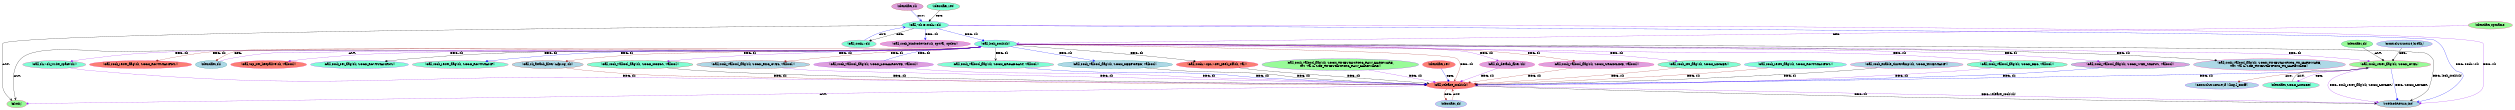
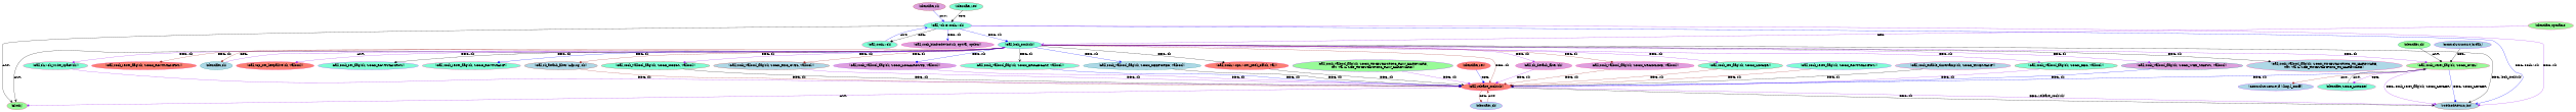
  digraph {
    node [color=deeppink fillcolor=aquamarine style=filled]
    edge [arrowhead=vee color=purple]
    n1 [fillcolor=palegreen label="(Call,sock_reset_flag(sk, SOCK_OVFL))"]
    n2 [fillcolor=salmon label="(Call,release_sock(sk))"]
    n3 [color=purple fillcolor=lightblue label="(ControlStructure,if (!ling.l_onoff))"]
    n4 [label="(Identifier,SOCK_LINGER)"]
    n5 [color=brown fillcolor=lightblue label="(MethodReturn,int)"]
    n6 [fillcolor=palegreen label="(Block,)"]
    n7 [color=purple fillcolor=lightblue label="(Identifier,sk)"]
    n8 [color=purple label="(Call,lock_sock(sk))"]
    n9 [color=brown label="(Call,sock_set_flag(sk, SOCK_LINGER))"]
    n10 [color=brown label="(Call,sock_valbool_flag(sk, SOCK_DBG, valbool))"]
    n11 [color=teal fillcolor=plum label="(Call,sock_valbool_flag(sk, SOCK_WIFI_STATUS, valbool))"]
    n12 [fillcolor=lightblue label="(Call,sock_valbool_flag(sk, SOCK_TIMESTAMPING_TX_HARDWARE,\n\t\t\t\t  val & SOF_TIMESTAMPING_TX_HARDWARE))"]
    n13 [label="(Call,sk->sk_write_space(sk))"]
    n14 [color=brown fillcolor=lightblue label="(Call,sk_attach_filter(&fprog, sk))"]
    n15 [color=brown label="(Call,sock_valbool_flag(sk, SOCK_NOFCS, valbool))"]
    n16 [color=brown fillcolor=lightblue label="(Call,sock_valbool_flag(sk, SOCK_RXQ_OVFL, valbool))"]
    n17 [color=purple fillcolor=plum label="(Call,sock_valbool_flag(sk, SOCK_LOCALROUTE, valbool))"]
    n18 [fillcolor=salmon label="(Call,sock_reset_flag(sk, SOCK_RCVTSTAMPNS))"]
    n19 [color=teal fillcolor=lightblue label="(Call,sock_valbool_flag(sk, SOCK_KEEPOPEN, valbool))"]
    n20 [label="(Call,sock_valbool_flag(sk, SOCK_BROADCAST, valbool))"]
    n21 [color=teal fillcolor=lightblue label="(Identifier,sk)"]
    n22 [fillcolor=salmon label="(Call,tcp_set_keepalive(sk, valbool))"]
    n23 [color=purple label="(Call,sock_set_flag(sk, SOCK_RCVTSTAMPNS))"]
    n24 [fillcolor=plum label="(Call,sk_detach_filter(sk))"]
    n25 [fillcolor=plum label="(Call,sock_valbool_flag(sk, SOCK_URGINLINE, valbool))"]
    n26 [label="(Call,sock_reset_flag(sk, SOCK_RCVTSTAMP))"]
    n27 [fillcolor=salmon label="(Call,sock->ops->set_peek_off(sk, val))"]
    n28 [color=purple label="(Call,*sk = sock->sk)"]
    n29 [label="(Call,sock->sk)"]
    n30 [fillcolor=plum label="(Call,sock_bindtodevice(sk, optval, optlen))"]
    n31 [fillcolor=palegreen label="(Identifier,optname)"]
    n32 [color=teal fillcolor=palegreen label="(Identifier,sk)"]
    n33 [color=brown fillcolor=plum label="(Identifier,sk)"]
    n34 [color=purple fillcolor=palegreen label="(Call,sock_valbool_flag(sk, SOCK_TIMESTAMPING_RAW_HARDWARE,\n\t\t\t\t  val & SOF_TIMESTAMPING_RAW_HARDWARE))"]
    n35 [fillcolor=salmon label="(Identifier,ret)"]
    n36 [color=purple fillcolor=lightblue label="(ControlStructure,break;)"]
    n37 [color=purple label="(Call,sock_reset_flag(sk, SOCK_RCVTSTAMPNS))"]
    n38 [color=brown label="(Identifier,ret)"]
    n39 [fillcolor=lightblue label="(Call,sock_enable_timestamp(sk, SOCK_TIMESTAMP))"]
    n1 -> n2 [arrowhead=diamond color=blue label="DDG: sk"]
    n1 -> n3 [arrowhead=dot color=brown label="AST: "]
    n1 -> n4 [arrowhead=dot label="CFG: "]
    n1 -> n5 [arrowhead=dot color=blue label="DDG: SOCK_LINGER"]
    n1 -> n5 [arrowhead=diamond label="DDG: sock_reset_flag(sk, SOCK_LINGER)"]
    n2 -> n5 [arrowhead=diamond label="DDG: release_sock(sk)"]
    n2 -> n5 [color=black label="DDG: sk"]
    n2 -> n6 [arrowhead=dot label="AST: "]
    n2 -> n7 [arrowhead=diamond color=brown label="CFG: "]
    n4 -> n1 [color=black label="AST: "]
    n7 -> n2 [color=brown label="AST: "]
    n8 -> n1 [arrowhead=dot label="DDG: sk"]
    n8 -> n2 [color=brown label="DDG: sk"]
    n8 -> n5 [color=black label="DDG: lock_sock(sk)"]
    n8 -> n6 [color=black label="AST: "]
    n8 -> n9 [arrowhead=diamond label="DDG: sk"]
    n8 -> n10 [label="DDG: sk"]
    n8 -> n11 [arrowhead=diamond label="DDG: sk"]
    n8 -> n12 [arrowhead=diamond color=black label="DDG: sk"]
    n8 -> n13 [arrowhead=dot label="DDG: sk"]
    n8 -> n14 [arrowhead=dot color=brown label="DDG: sk"]
    n8 -> n15 [arrowhead=dot label="DDG: sk"]
    n8 -> n16 [arrowhead=dot color=brown label="DDG: sk"]
-   n17 -> n8 [arrowhead=dot color=blue label="DDG: sk"]
+   n8 -> n17 [arrowhead=dot color=blue label="DDG: sk"]
    n8 -> n18 [arrowhead=diamond color=brown label="DDG: sk"]
    n8 -> n19 [color=blue label="DDG: sk"]
    n8 -> n20 [color=black label="DDG: sk"]
    n8 -> n21 [arrowhead=diamond color=brown label="CFG: "]
    n8 -> n22 [arrowhead=diamond label="DDG: sk"]
    n8 -> n23 [arrowhead=diamond color=black label="DDG: sk"]
    n8 -> n24 [label="DDG: sk"]
    n8 -> n25 [arrowhead=dot color=brown label="DDG: sk"]
    n8 -> n26 [arrowhead=diamond color=blue label="DDG: sk"]
    n8 -> n27 [arrowhead=dot color=black label="DDG: sk"]
    n9 -> n2 [arrowhead=diamond color=brown label="DDG: sk"]
    n10 -> n2 [label="DDG: sk"]
    n11 -> n2 [arrowhead=dot color=blue label="DDG: sk"]
    n13 -> n2 [label="DDG: sk"]
    n14 -> n2 [color=brown label="DDG: sk"]
    n15 -> n2 [arrowhead=dot color=black label="DDG: sk"]
    n16 -> n2 [label="DDG: sk"]
    n17 -> n2 [label="DDG: sk"]
    n19 -> n2 [arrowhead=diamond color=black label="DDG: sk"]
    n20 -> n2 [arrowhead=diamond color=blue label="DDG: sk"]
    n21 -> n8 [label="AST: "]
    n24 -> n2 [arrowhead=diamond label="DDG: sk"]
    n25 -> n2 [arrowhead=dot color=brown label="DDG: sk"]
    n27 -> n2 [color=black label="DDG: sk"]
    n28 -> n5 [color=blue label="DDG: sock->sk"]
    n28 -> n5 [arrowhead=dot label="DDG: sk"]
    n28 -> n6 [color=black label="AST: "]
-   n28 -> n8 [arrowhead=dot color=blue label="DDG: sk"]
+   n28 -> n8 [arrowhead=diamond color=blue label="DDG: sk"]
    n28 -> n29 [arrowhead=diamond color=black label="CFG: "]
    n28 -> n30 [color=blue label="DDG: sk"]
    n29 -> n28 [color=blue label="AST: "]
    n31 -> n8 [label="CFG: "]
    n32 -> n1 [arrowhead=diamond color=black label="AST: "]
    n33 -> n28 [color=blue label="AST: "]
    n34 -> n2 [arrowhead=diamond label="DDG: sk"]
    n35 -> n2 [arrowhead=dot color=blue label="CFG: "]
    n36 -> n1 [arrowhead=dot color=black label="CFG: "]
    n37 -> n2 [arrowhead=dot color=brown label="DDG: sk"]
    n38 -> n28 [arrowhead=diamond color=black label="CFG: "]
    n39 -> n2 [color=black label="DDG: sk"]
  }
